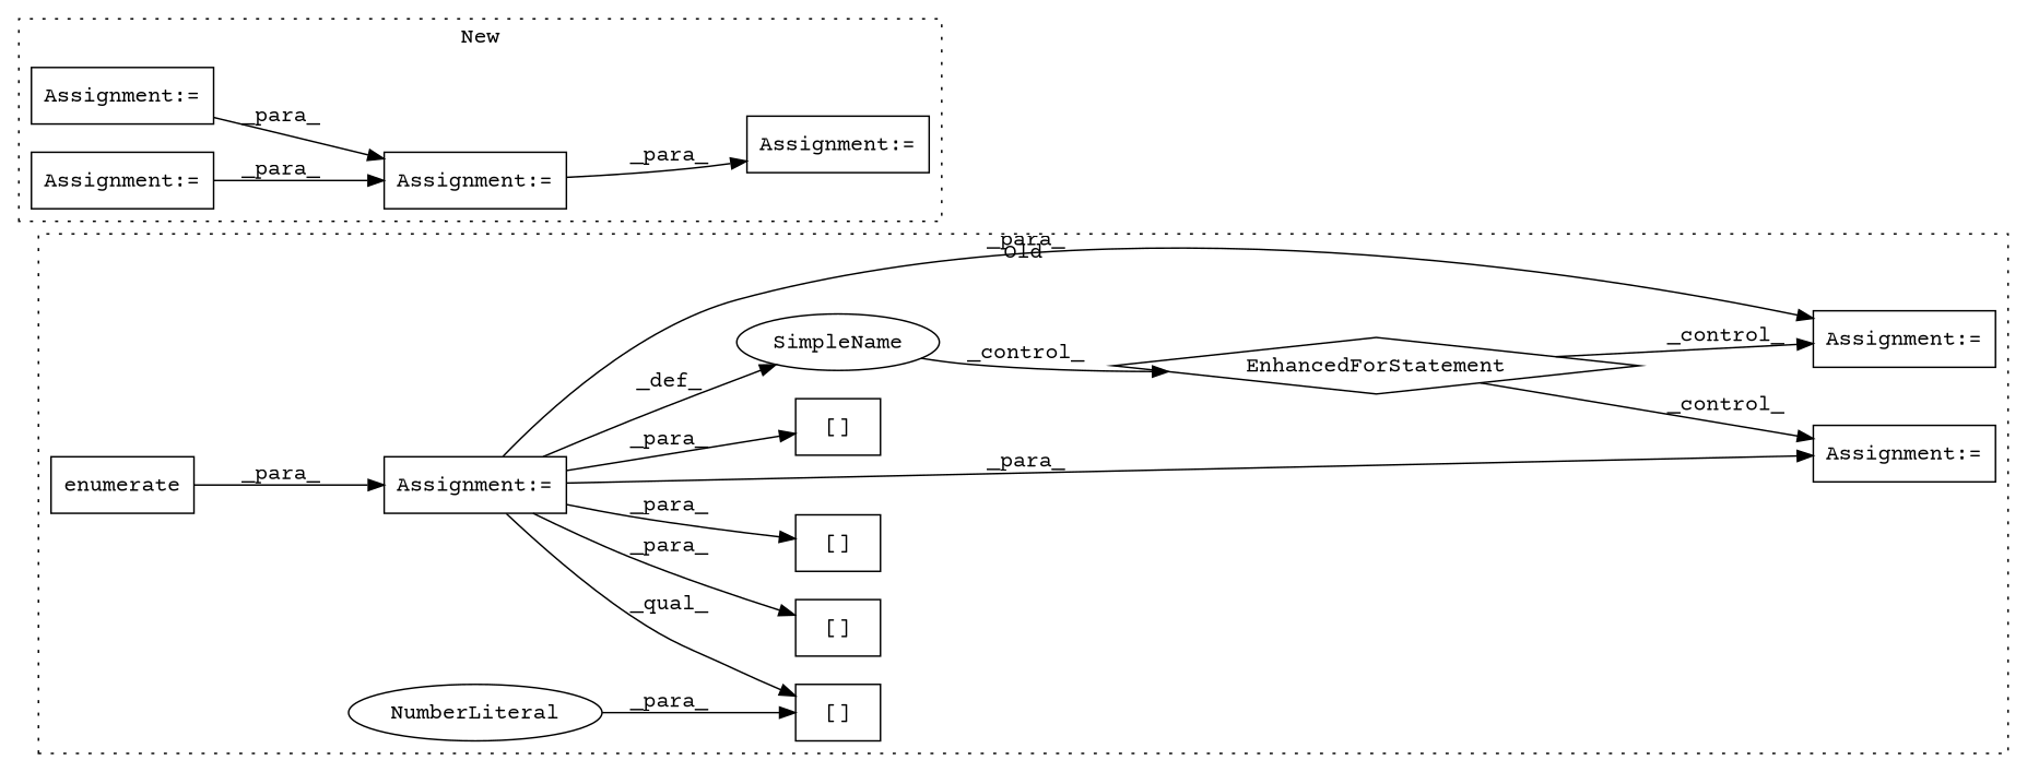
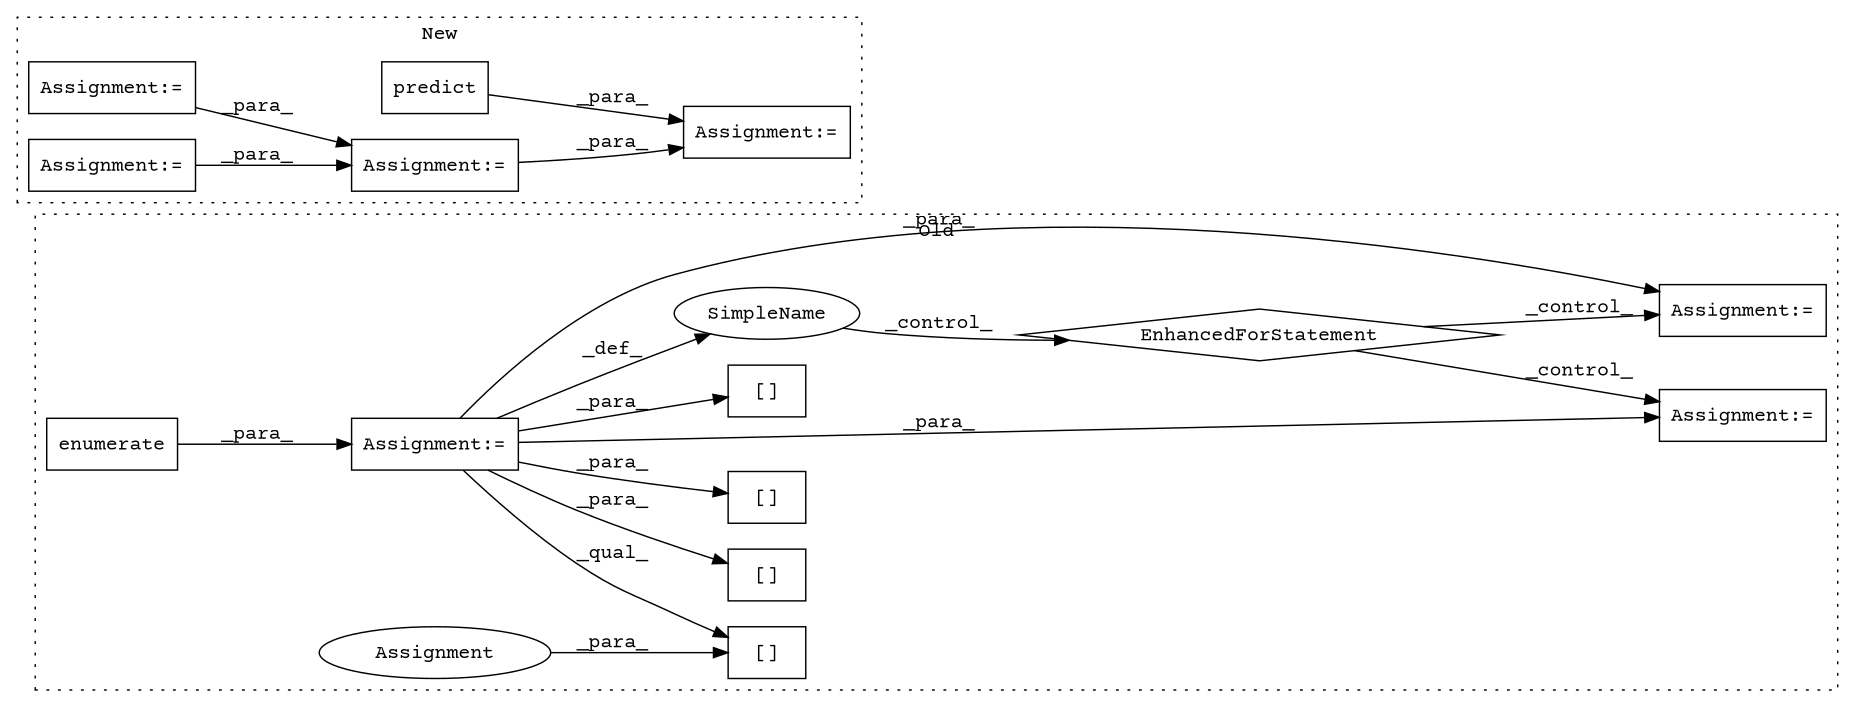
  digraph {
    fontname="Courier Prime"
    rankdir=LR
    node [a=7 fontname="Courier Prime" l=1 s="1416,1507" shape=box]
    edge [fontname="Courier Prime"]
    n1 [a=32 l="10,1" label=enumerate s="1488,1506"]
    n2 [a=70 l="64,2" label=EnhancedForStatement shape=diamond]
    n3 [a=42 label=SimpleName s=1484 shape=ellipse]
    n4 [label="Assignment:=" s=1524]
    n5 [a=2 l="9,1" label="[]" s="1607,1618"]
    n6 [l="64,2" label="Assignment:="]
    n7 [a=2 l="9,1" label="[]" s="1595,1605"]
-   n8 [a=34 label=NumberLiteral s=1604 shape=ellipse]
+   n8 [a=34 label=Assignment s=1604 shape=ellipse]
    n9 [a=2 l="5,1" label="[]" s="1712,1719"]
    n10 [label="Assignment:=" s=1641]
    n11 [a=2 l="9,1" label="[]" s="1696,1707"]
+   n12 [a=32 l="8,1" label=predict s="2481,2493"]
    n13 [label="Assignment:=" s=2943]
    n14 [label="Assignment:=" s=2208]
    n15 [label="Assignment:=" s=2161]
    n16 [label="Assignment:=" s=2329]
    subgraph cluster_1 {
      label=Old
      style=dotted
      n1
      n2
      n3
      n4
      n5
      n6
      n7
      n8
      n9
      n10
      n11
    }
    subgraph cluster_2 {
      label=New
      style=dotted
+     n12
      n13
      n14
      n15
      n16
    }
    n1 -> n6 [label=_para_]
    n2 -> n4 [label=_control_]
    n2 -> n10 [label=_control_]
    n3 -> n2 [label=_control_]
    n6 -> n3 [label=_def_]
    n6 -> n4 [label=_para_]
    n6 -> n5 [label=_para_]
    n6 -> n7 [label=_qual_]
    n6 -> n9 [label=_para_]
    n6 -> n10 [label=_para_]
    n6 -> n11 [label=_para_]
    n8 -> n7 [label=_para_]
+   n12 -> n13 [label=_para_]
    n14 -> n16 [label=_para_]
    n15 -> n16 [label=_para_]
    n16 -> n13 [label=_para_]
  }
